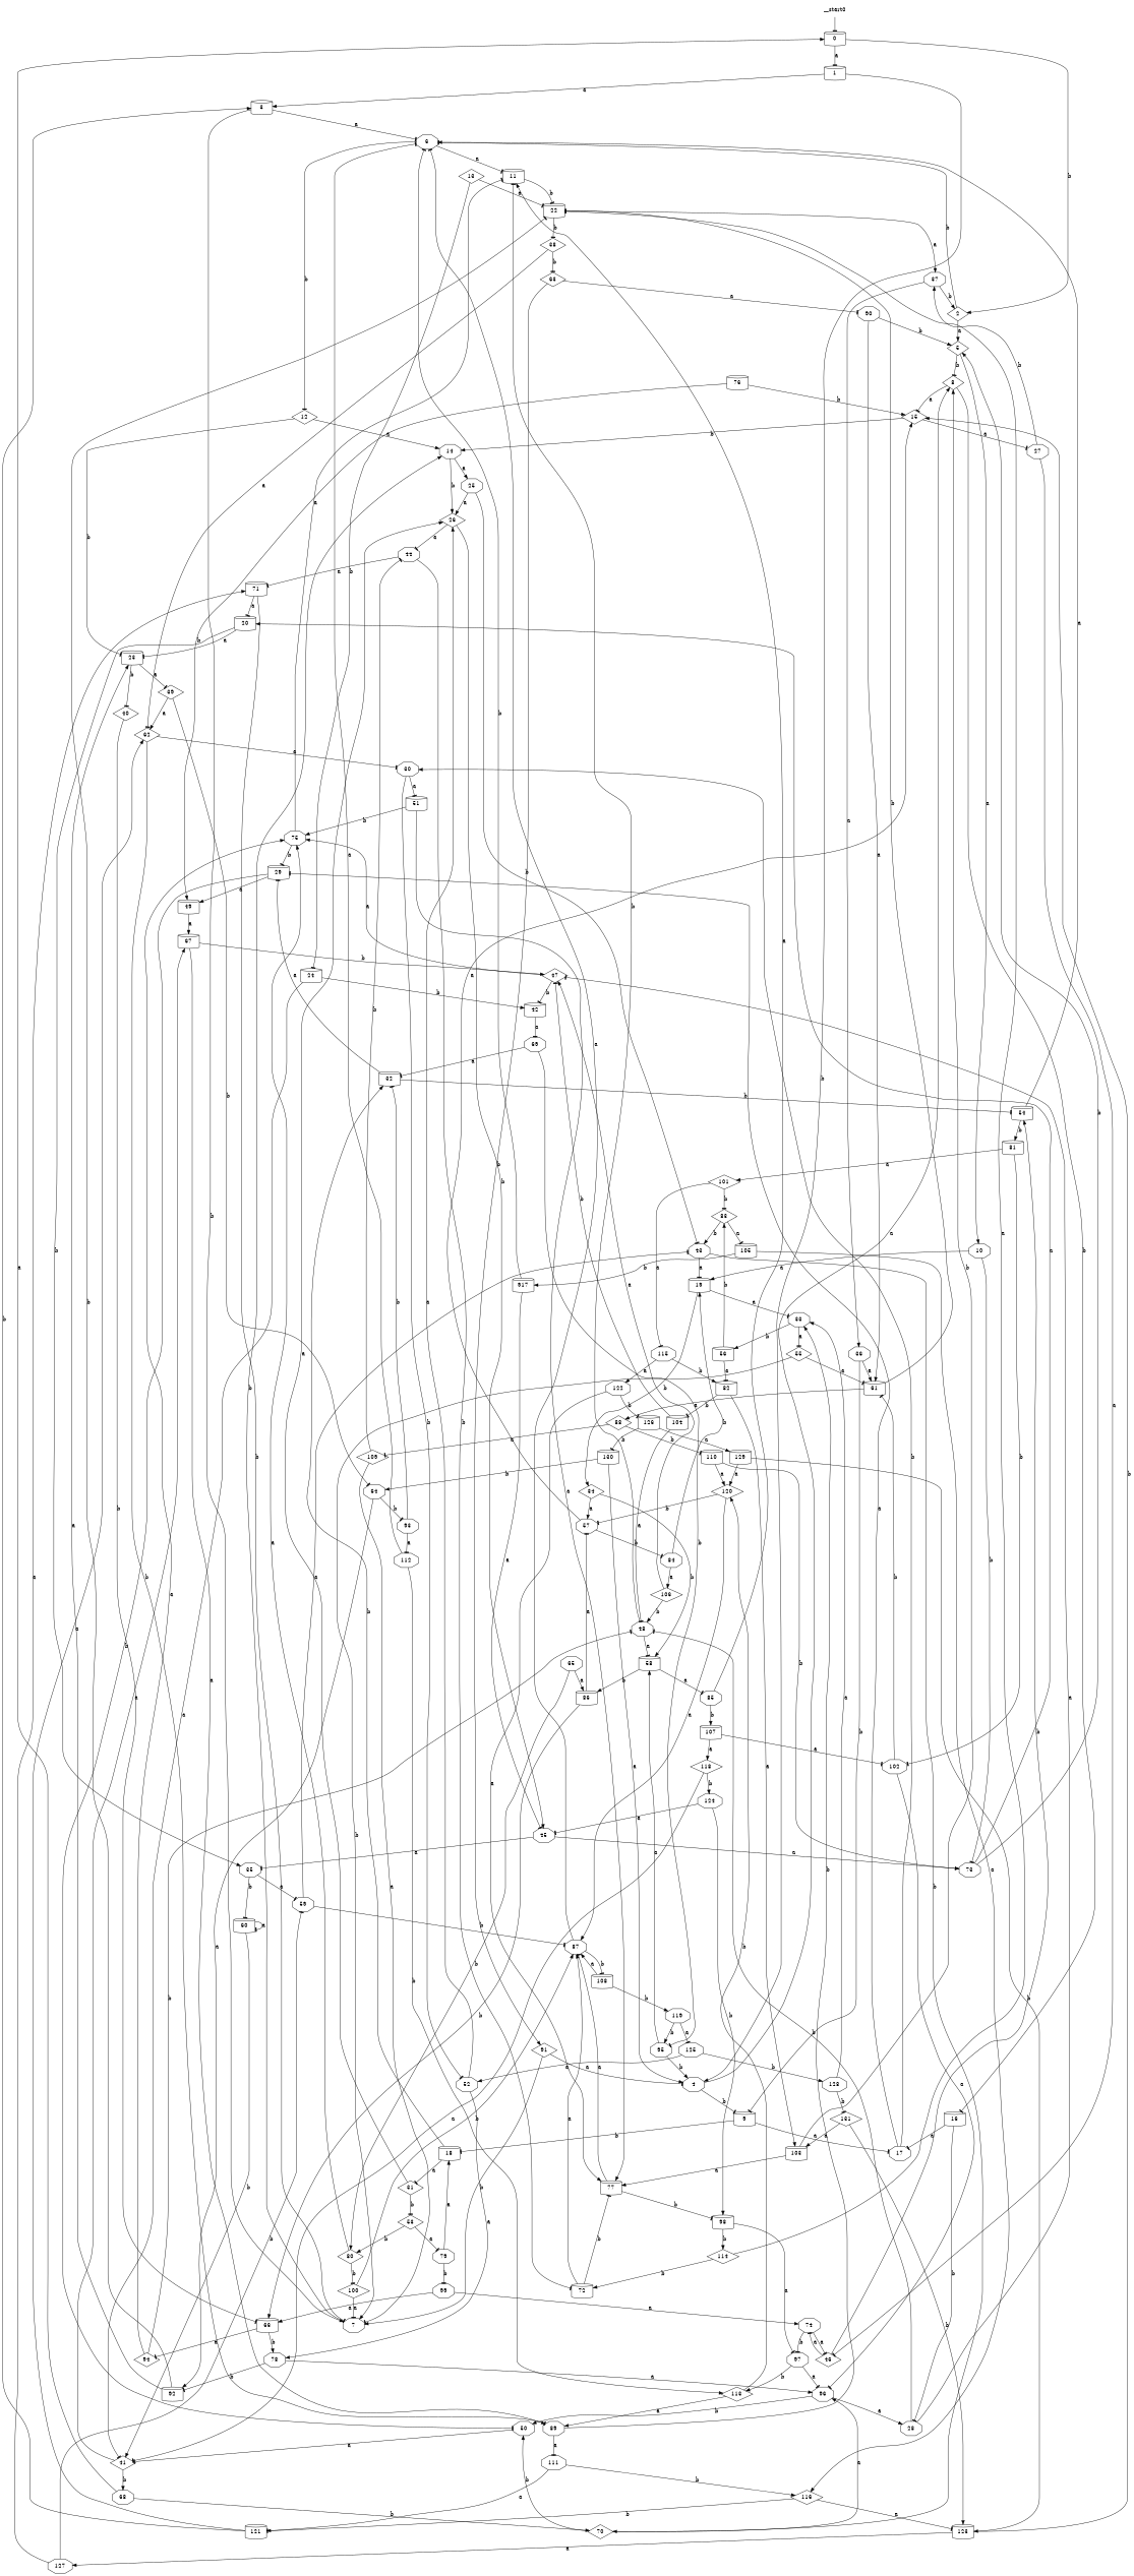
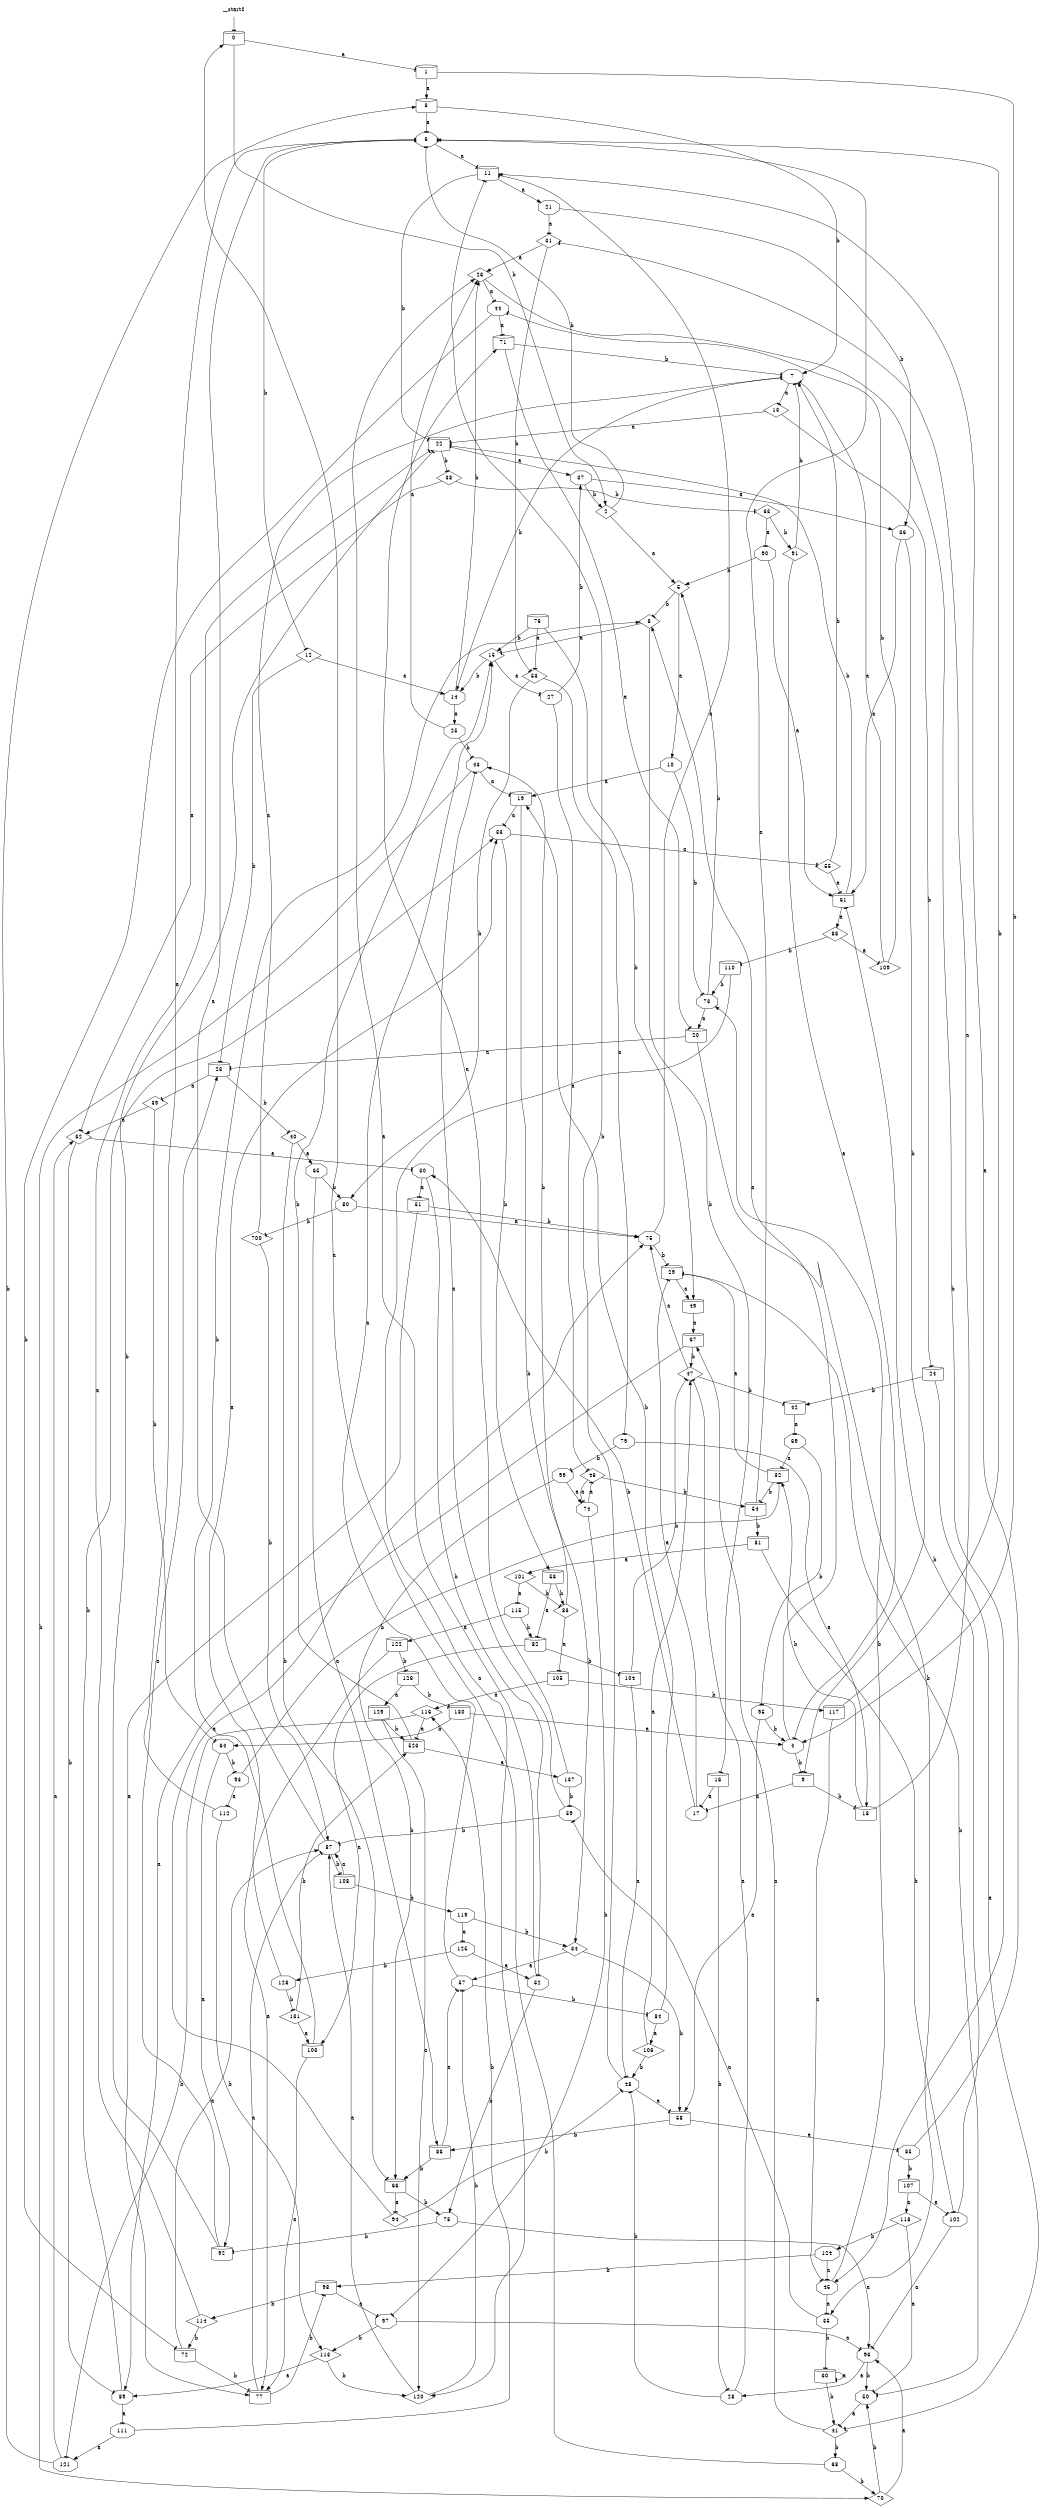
  digraph {
    node [shape=octagon]
    edge [arrowhead=normal]
    __start0 [shape=none]
    0 [shape=cylinder]
    1 [shape=cylinder]
    2 [shape=diamond]
    3 [shape=cylinder]
    4
    5 [shape=diamond]
    6
    7
    8 [shape=diamond]
    9 [shape=cylinder]
    10
    11 [shape=cylinder]
    12 [shape=diamond]
    13 [shape=diamond]
    14
    15 [shape=diamond]
    16 [shape=cylinder]
    17
    18 [shape=cylinder]
    19 [shape=cylinder]
    73
+   21
    22 [shape=cylinder]
    23 [shape=cylinder]
    24 [shape=cylinder]
    25
    26 [shape=diamond]
    27
    28
    29 [shape=cylinder]
    30
    31 [shape=diamond]
    32 [shape=cylinder]
    33
    34 [shape=diamond]
    20 [shape=cylinder]
    35
    36
    37
    38 [shape=diamond]
    39 [shape=diamond]
    40 [shape=diamond]
    41 [shape=diamond]
    42 [shape=cylinder]
    43
    44
    45
    46 [shape=diamond]
    47 [shape=diamond]
    48
    49 [shape=cylinder]
    50
    51 [shape=cylinder]
    52
    53 [shape=diamond]
    54 [shape=cylinder]
    55 [shape=diamond]
    56 [shape=cylinder]
    57
    58 [shape=cylinder]
    59
    60 [shape=cylinder]
    61 [shape=cylinder]
    62 [shape=diamond]
    63 [shape=diamond]
    64
    65
    66 [shape=cylinder]
    67 [shape=cylinder]
    68
    69
    70 [shape=diamond]
    71 [shape=cylinder]
    72 [shape=cylinder]
    74
    75
    77 [shape=cylinder]
    78
    79
-   80 [shape=diamond]
+   80
    81 [shape=cylinder]
    82 [shape=cylinder]
    83 [shape=diamond]
    84
    85
    86 [shape=cylinder]
    87
    88 [shape=diamond]
    89
    90
    91 [shape=diamond]
    92 [shape=cylinder]
    93
    94 [shape=diamond]
    95
    96
    97
    76 [shape=cylinder]
    98 [shape=cylinder]
    99
-   100 [shape=diamond]
+   100 [shape=diamond label=700]
    101 [shape=diamond]
    102
    103 [shape=cylinder]
    104 [shape=cylinder]
    105 [shape=cylinder]
    106 [shape=diamond]
    107 [shape=cylinder]
    108 [shape=cylinder]
    109 [shape=diamond]
    110 [shape=cylinder]
    111
    112
    113 [shape=diamond]
    114 [shape=diamond]
    115
    116 [shape=diamond]
-   117 [shape=cylinder label=917]
+   117 [shape=cylinder]
    118 [shape=diamond]
    119
    120 [shape=diamond]
-   121 [shape=cylinder]
-   122
-   123 [shape=cylinder]
+   121
+   122 [shape=cylinder]
+   123 [shape=cylinder label=523]
    124
    125
    126 [shape=cylinder]
-   127
+   127 [label=137]
    128
    129 [shape=cylinder]
    130 [shape=cylinder]
    131 [shape=diamond]
    __start0 -> 0 [arrowhead=tee]
    0 -> 1 [arrowhead=tee label=a]
    0 -> 2 [label=b]
    1 -> 3 [label=a]
    1 -> 4 [label=b]
    2 -> 5 [label=a]
    2 -> 6 [arrowhead=tee label=b]
    3 -> 6 [arrowhead=tee label=a]
    3 -> 7 [label=b]
    4 -> 8 [label=a]
    4 -> 9 [arrowhead=tee label=b]
    5 -> 8 [arrowhead=tee label=b]
    5 -> 10 [label=a]
    6 -> 11 [arrowhead=tee label=a]
    6 -> 12 [arrowhead=tee label=b]
+   7 -> 13 [arrowhead=tee label=a]
    7 -> 14 [label=b]
    8 -> 15 [arrowhead=tee label=a]
    8 -> 16 [arrowhead=tee label=b]
    9 -> 17 [arrowhead=tee label=a]
    9 -> 18 [arrowhead=tee label=b]
    10 -> 19 [label=a]
    10 -> 73 [arrowhead=tee label=b]
+   11 -> 21 [label=a]
    11 -> 22 [arrowhead=tee label=b]
    12 -> 14 [label=a]
    12 -> 23 [arrowhead=tee label=b]
    13 -> 22 [arrowhead=tee label=a]
    13 -> 24 [arrowhead=tee label=b]
    14 -> 25 [label=a]
    14 -> 26 [label=b]
    15 -> 14 [label=b]
    15 -> 27 [arrowhead=tee label=a]
    16 -> 17 [arrowhead=tee label=a]
    16 -> 28 [arrowhead=tee label=b]
    17 -> 29 [arrowhead=tee label=a]
    17 -> 30 [label=b]
    18 -> 31 [arrowhead=tee label=a]
    18 -> 32 [label=b]
    19 -> 33 [arrowhead=tee label=a]
    19 -> 34 [label=b]
    73 -> 5 [label=b]
    73 -> 20 [label=a]
+   21 -> 31 [arrowhead=tee label=a]
+   21 -> 36 [label=b]
    22 -> 37 [label=a]
    22 -> 38 [arrowhead=tee label=b]
    23 -> 39 [arrowhead=tee label=a]
    23 -> 40 [arrowhead=tee label=b]
    24 -> 41 [arrowhead=tee label=a]
    24 -> 42 [label=b]
    25 -> 26 [label=a]
    25 -> 43 [arrowhead=tee label=b]
    26 -> 44 [arrowhead=tee label=a]
    26 -> 45 [label=b]
    27 -> 37 [label=b]
    27 -> 46 [arrowhead=tee label=a]
    28 -> 47 [arrowhead=tee label=a]
    28 -> 48 [arrowhead=tee label=b]
    29 -> 49 [label=a]
    29 -> 50 [arrowhead=tee label=b]
    30 -> 51 [arrowhead=tee label=a]
    30 -> 52 [arrowhead=tee label=b]
    31 -> 26 [label=a]
    31 -> 53 [arrowhead=tee label=b]
    32 -> 29 [arrowhead=tee label=a]
    32 -> 54 [arrowhead=tee label=b]
    33 -> 55 [arrowhead=tee label=a]
    33 -> 56 [label=b]
    34 -> 57 [label=a]
    34 -> 58 [label=b]
    20 -> 23 [arrowhead=tee label=a]
    20 -> 35 [label=b]
    35 -> 59 [arrowhead=tee label=a]
    35 -> 60 [arrowhead=tee label=b]
    36 -> 9 [arrowhead=tee label=b]
    36 -> 61 [label=a]
    37 -> 2 [label=b]
    37 -> 36 [label=a]
    38 -> 62 [arrowhead=tee label=a]
    38 -> 63 [arrowhead=tee label=b]
    39 -> 62 [label=a]
    39 -> 64 [arrowhead=tee label=b]
+   40 -> 65 [label=a]
    40 -> 66 [arrowhead=tee label=b]
    41 -> 67 [label=a]
    41 -> 68 [label=b]
    42 -> 69 [arrowhead=tee label=a]
    43 -> 19 [arrowhead=tee label=a]
    43 -> 70 [label=b]
    44 -> 71 [arrowhead=tee label=a]
    44 -> 72 [arrowhead=tee label=b]
-   45 -> 73 [label=a]
+   45 -> 73 [label=b]
    45 -> 35 [arrowhead=tee label=a]
    46 -> 54 [label=b]
    46 -> 74 [arrowhead=tee label=a]
    47 -> 42 [arrowhead=tee label=b]
    47 -> 75 [label=a]
    48 -> 11 [arrowhead=tee label=b]
    48 -> 58 [arrowhead=tee label=a]
    49 -> 67 [label=a]
    50 -> 41 [arrowhead=tee label=a]
    51 -> 75 [label=b]
    51 -> 77 [label=a]
    52 -> 26 [label=a]
-   52 -> 78 [label=a]
+   52 -> 78 [label=b]
    53 -> 79 [arrowhead=tee label=a]
    53 -> 80 [label=b]
    54 -> 6 [label=a]
    54 -> 81 [label=b]
    55 -> 7 [label=b]
    55 -> 61 [arrowhead=tee label=a]
    56 -> 82 [arrowhead=tee label=a]
    56 -> 83 [label=b]
    57 -> 15 [label=a]
    57 -> 84 [arrowhead=tee label=b]
    58 -> 85 [arrowhead=tee label=a]
    58 -> 86 [label=b]
    59 -> 43 [arrowhead=tee label=a]
    59 -> 87 [arrowhead=tee label=b]
    60 -> 41 [label=b]
    60 -> 60 [arrowhead=tee label=a]
    61 -> 22 [arrowhead=tee label=b]
    61 -> 88 [label=a]
    62 -> 30 [arrowhead=tee label=a]
    62 -> 89 [arrowhead=tee label=b]
    63 -> 90 [arrowhead=tee label=a]
    63 -> 91 [label=b]
    64 -> 92 [label=a]
    64 -> 93 [arrowhead=tee label=b]
    65 -> 80 [label=b]
    65 -> 86 [label=a]
    66 -> 78 [label=b]
    66 -> 94 [arrowhead=tee label=a]
    67 -> 47 [label=b]
    67 -> 89 [label=a]
    68 -> 0 [label=a]
    68 -> 70 [label=b]
    69 -> 32 [arrowhead=tee label=a]
    69 -> 95 [arrowhead=tee label=b]
    70 -> 50 [label=b]
    70 -> 96 [label=a]
    71 -> 7 [arrowhead=tee label=b]
    71 -> 20 [arrowhead=tee label=a]
    72 -> 77 [arrowhead=tee label=b]
    72 -> 87 [label=a]
    74 -> 46 [arrowhead=tee label=a]
    74 -> 97 [arrowhead=tee label=b]
    75 -> 11 [arrowhead=tee label=a]
    75 -> 29 [arrowhead=tee label=b]
    77 -> 87 [arrowhead=tee label=a]
    77 -> 98 [arrowhead=tee label=b]
    78 -> 92 [arrowhead=tee label=b]
    78 -> 96 [label=a]
    79 -> 18 [label=a]
    79 -> 99 [arrowhead=tee label=b]
    80 -> 75 [label=a]
    80 -> 100 [arrowhead=tee label=b]
    81 -> 101 [label=a]
    81 -> 102 [arrowhead=tee label=b]
    82 -> 103 [label=a]
    82 -> 104 [arrowhead=tee label=b]
    83 -> 43 [label=b]
    83 -> 105 [arrowhead=tee label=a]
    84 -> 19 [label=b]
    84 -> 106 [label=a]
    85 -> 11 [label=a]
    85 -> 107 [label=b]
    86 -> 57 [arrowhead=tee label=a]
    86 -> 66 [label=b]
    87 -> 6 [arrowhead=tee label=a]
    87 -> 108 [arrowhead=tee label=b]
    88 -> 109 [arrowhead=tee label=a]
    88 -> 110 [arrowhead=tee label=b]
    89 -> 33 [label=b]
    89 -> 111 [arrowhead=tee label=a]
    90 -> 5 [label=b]
    90 -> 61 [label=a]
    91 -> 4 [arrowhead=tee label=a]
-   91 -> 7 [label=b]
+   91 -> 7 [arrowhead=tee label=b]
    92 -> 22 [arrowhead=tee label=b]
    92 -> 23 [label=a]
    93 -> 32 [arrowhead=tee label=b]
    93 -> 112 [arrowhead=tee label=a]
    94 -> 48 [arrowhead=tee label=b]
    94 -> 75 [label=a]
    95 -> 4 [label=b]
    95 -> 58 [label=a]
    96 -> 28 [label=a]
    96 -> 50 [label=b]
    97 -> 96 [arrowhead=tee label=a]
    97 -> 113 [label=b]
    76 -> 15 [label=b]
    76 -> 49 [label=b]
+   76 -> 53 [arrowhead=tee label=a]
    98 -> 97 [arrowhead=tee label=a]
    98 -> 114 [label=b]
-   99 -> 66 [label=a]
+   99 -> 66 [label=b]
    99 -> 74 [label=a]
    100 -> 7 [arrowhead=tee label=a]
    100 -> 87 [label=b]
    101 -> 83 [arrowhead=tee label=b]
    101 -> 115 [arrowhead=tee label=a]
    102 -> 61 [arrowhead=tee label=b]
    102 -> 96 [arrowhead=tee label=a]
    103 -> 8 [label=b]
    103 -> 77 [label=a]
    104 -> 47 [arrowhead=tee label=b]
    104 -> 48 [arrowhead=tee label=a]
    105 -> 116 [label=a]
    105 -> 117 [label=b]
    106 -> 47 [label=a]
    106 -> 48 [label=b]
    107 -> 102 [arrowhead=tee label=a]
    107 -> 118 [label=a]
    108 -> 87 [label=a]
    108 -> 119 [label=b]
    109 -> 7 [arrowhead=tee label=a]
    109 -> 44 [arrowhead=tee label=b]
    110 -> 73 [label=b]
    110 -> 120 [label=a]
    111 -> 116 [label=b]
    111 -> 121 [label=a]
    112 -> 6 [arrowhead=tee label=a]
    112 -> 113 [label=b]
    113 -> 89 [label=a]
    113 -> 120 [label=b]
    114 -> 22 [arrowhead=tee label=a]
    114 -> 72 [label=b]
    115 -> 82 [label=b]
    115 -> 122 [label=a]
    116 -> 121 [arrowhead=tee label=b]
    116 -> 123 [arrowhead=tee label=a]
    117 -> 6 [arrowhead=tee label=b]
    117 -> 45 [arrowhead=tee label=a]
-   118 -> 41 [arrowhead=tee label=a]
+   118 -> 50 [arrowhead=tee label=a]
    118 -> 124 [label=b]
-   119 -> 95 [label=b]
+   119 -> 34 [label=b]
    119 -> 125 [arrowhead=tee label=a]
    120 -> 57 [arrowhead=tee label=b]
    120 -> 87 [label=a]
    121 -> 3 [label=b]
    121 -> 62 [label=a]
    122 -> 77 [label=a]
    122 -> 126 [arrowhead=tee label=b]
    123 -> 15 [label=b]
    123 -> 127 [label=a]
    124 -> 45 [arrowhead=tee label=a]
    124 -> 98 [label=b]
    125 -> 52 [label=a]
    125 -> 128 [label=b]
    126 -> 129 [label=a]
    126 -> 130 [arrowhead=tee label=b]
    127 -> 59 [arrowhead=tee label=b]
    127 -> 71 [label=a]
    128 -> 33 [label=a]
    128 -> 131 [arrowhead=tee label=b]
    129 -> 120 [label=a]
    129 -> 123 [label=b]
    130 -> 4 [label=a]
    130 -> 64 [label=b]
    131 -> 103 [label=a]
    131 -> 123 [label=b]
  }
